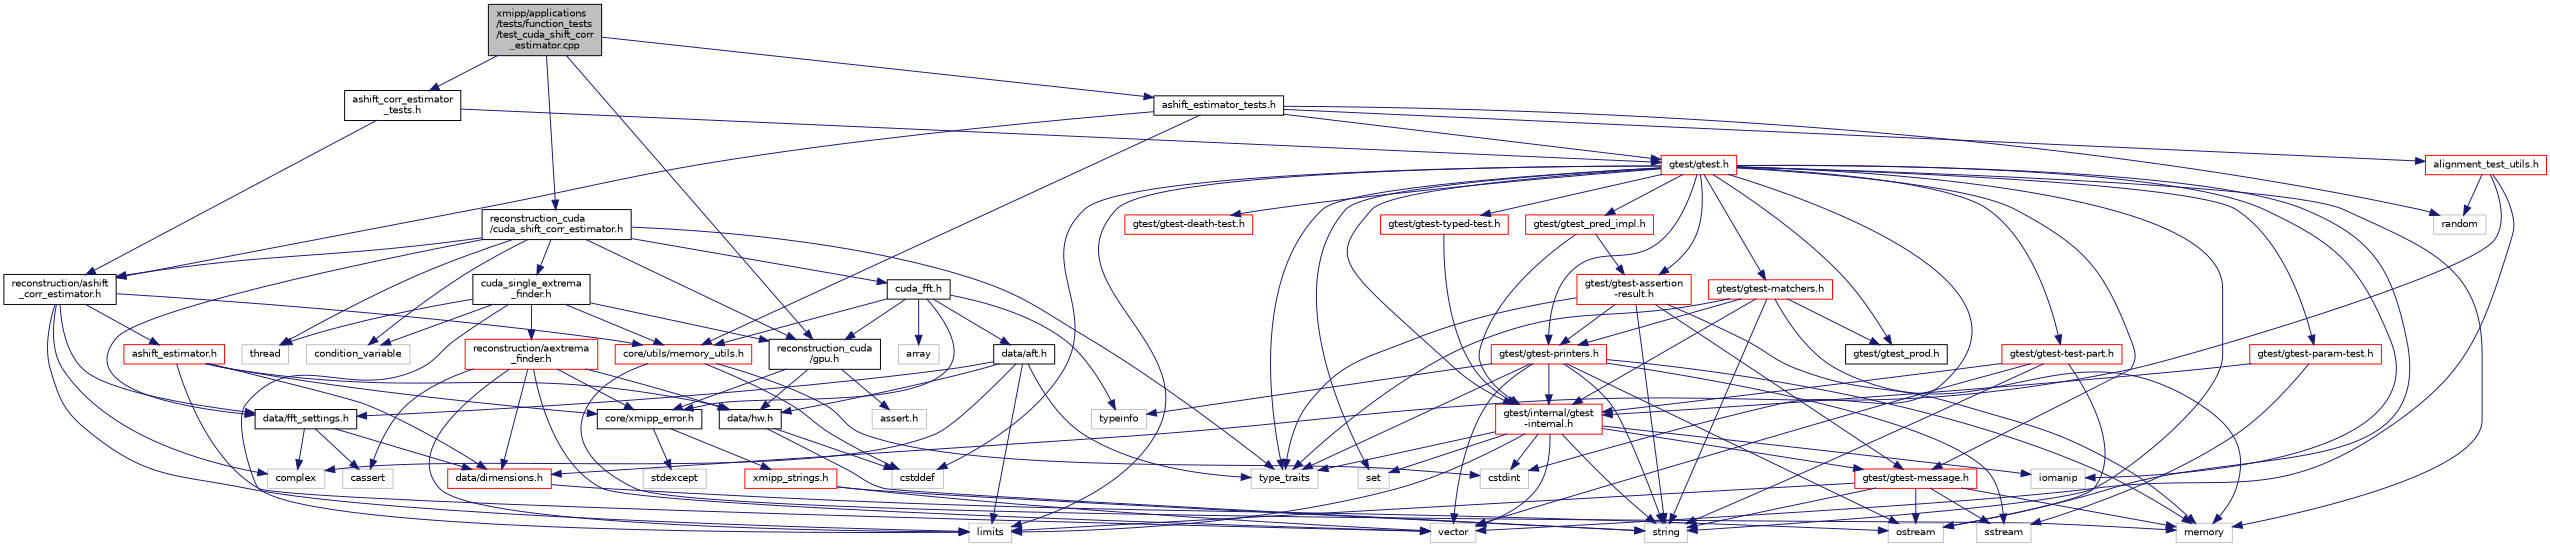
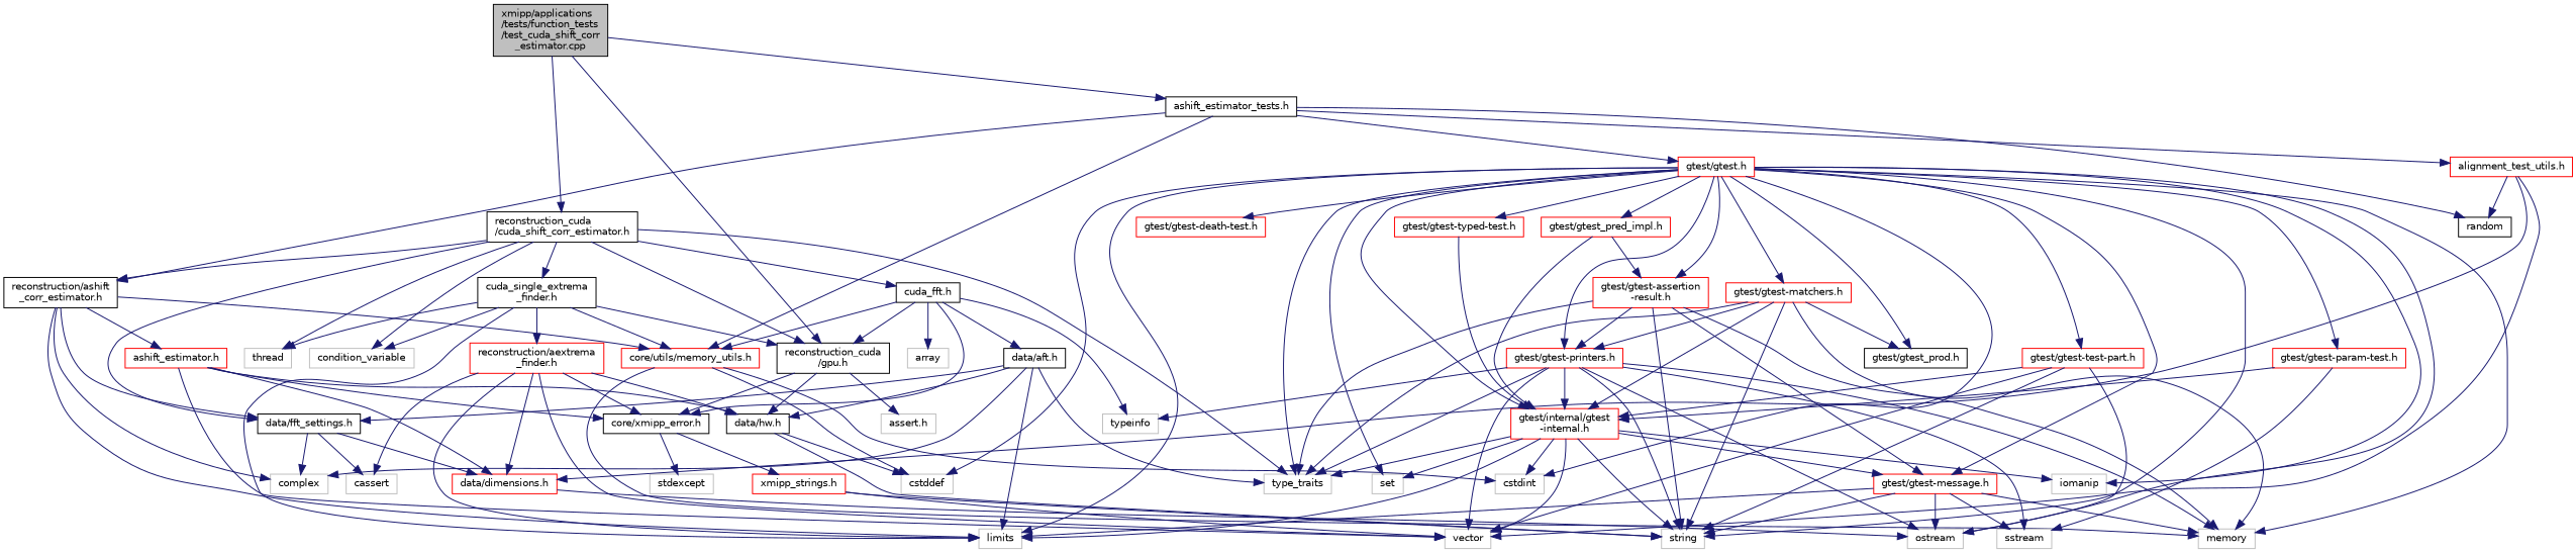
  digraph {
    node [color=grey75 fillcolor=white fontname=Helvetica fontsize=10 shape=record style=filled]
    edge [color=midnightblue fontname=Helvetica fontsize=10 labelfontname=Helvetica labelfontsize=10 style=solid]
    n1 [color=black fillcolor=grey75 fontcolor=black height=0.2 label="xmipp/applications\l/tests/function_tests\l/test_cuda_shift_corr\l_estimator.cpp" width=0.4]
    n2 [color=black height=0.2 label="reconstruction_cuda\l/gpu.h" width=0.4]
    n3 [color=black height=0.2 label="reconstruction_cuda\l/cuda_shift_corr_estimator.h" width=0.4]
-   n4 [color=black height=0.2 label="ashift_corr_estimator\l_tests.h" width=0.4]
    n5 [color=black height=0.2 label="ashift_estimator_tests.h" width=0.4]
    n6 [height=0.2 label="assert.h" width=0.4]
    n7 [color=black height=0.2 label="data/hw.h" width=0.4]
    n8 [color=black height=0.2 label="core/xmipp_error.h" width=0.4]
    n9 [height=0.2 label=type_traits width=0.4]
    n10 [color=black height=0.2 label="reconstruction/ashift\l_corr_estimator.h" width=0.4]
    n11 [color=black height=0.2 label="data/fft_settings.h" width=0.4]
    n12 [color=black height=0.2 label="cuda_fft.h" width=0.4]
    n13 [height=0.2 label=thread width=0.4]
    n14 [height=0.2 label=condition_variable width=0.4]
    n15 [color=black height=0.2 label="cuda_single_extrema\l_finder.h" width=0.4]
    n16 [color=red height=0.2 label="gtest/gtest.h" width=0.4]
    n17 [color=red height=0.2 label="core/utils/memory_utils.h" width=0.4]
-   n18 [height=0.2 label=random width=0.4]
+   n18 [color=black height=0.2 label=random width=0.4]
    n19 [color=red height=0.2 label="alignment_test_utils.h" width=0.4]
    n20 [height=0.2 label=string width=0.4]
    n21 [height=0.2 label=cstddef width=0.4]
    n22 [height=0.2 label=stdexcept width=0.4]
    n23 [color=red height=0.2 label="xmipp_strings.h" width=0.4]
    n24 [height=0.2 label=vector width=0.4]
    n25 [color=red height=0.2 label="ashift_estimator.h" width=0.4]
    n26 [height=0.2 label=complex width=0.4]
    n27 [height=0.2 label=limits width=0.4]
    n28 [color=red height=0.2 label="data/dimensions.h" width=0.4]
    n29 [height=0.2 label=cassert width=0.4]
    n30 [height=0.2 label=array width=0.4]
    n31 [height=0.2 label=typeinfo width=0.4]
    n32 [color=black height=0.2 label="data/aft.h" width=0.4]
    n33 [color=red height=0.2 label="reconstruction/aextrema\l_finder.h" width=0.4]
    n34 [height=0.2 label=cstdint width=0.4]
    n35 [height=0.2 label=memory width=0.4]
    n36 [height=0.2 label=ostream width=0.4]
    n37 [height=0.2 label=iomanip width=0.4]
    n38 [height=0.2 label=set width=0.4]
    n39 [color=red height=0.2 label="gtest/gtest-assertion\l-result.h" width=0.4]
    n40 [color=red height=0.2 label="gtest/gtest-message.h" width=0.4]
    n41 [color=red height=0.2 label="gtest/gtest-death-test.h" width=0.4]
    n42 [color=red height=0.2 label="gtest/gtest-matchers.h" width=0.4]
    n43 [color=red height=0.2 label="gtest/gtest-printers.h" width=0.4]
    n44 [color=red height=0.2 label="gtest/internal/gtest\l-internal.h" width=0.4]
    n45 [color=red height=0.2 label="gtest/gtest-param-test.h" width=0.4]
    n46 [color=red height=0.2 label="gtest/gtest-test-part.h" width=0.4]
    n47 [color=red height=0.2 label="gtest/gtest-typed-test.h" width=0.4]
    n48 [color=red height=0.2 label="gtest/gtest_pred_impl.h" width=0.4]
    n49 [color=black height=0.2 label="gtest/gtest_prod.h" width=0.4]
    n50 [height=0.2 label=sstream width=0.4]
    n1 -> n2
    n1 -> n3
-   n1 -> n4
    n1 -> n5
    n2 -> n6
    n2 -> n7
    n2 -> n8
    n3 -> n2
    n3 -> n9
    n3 -> n10
    n3 -> n11
    n3 -> n12
    n3 -> n13
    n3 -> n14
    n3 -> n15
-   n4 -> n10
-   n4 -> n16
    n5 -> n10
    n5 -> n16
    n5 -> n17
    n5 -> n18
    n5 -> n19
    n7 -> n20
    n7 -> n21
    n8 -> n22
    n8 -> n23
    n10 -> n11
    n10 -> n17
    n10 -> n25
    n10 -> n26
    n10 -> n27
    n11 -> n26
    n11 -> n28
    n11 -> n29
    n12 -> n2
    n12 -> n8
    n12 -> n17
    n12 -> n30
    n12 -> n31
    n12 -> n32
    n15 -> n2
    n15 -> n13
    n15 -> n14
    n15 -> n17
    n15 -> n27
    n15 -> n33
    n16 -> n9
    n16 -> n20
    n16 -> n21
    n16 -> n27
    n16 -> n34
    n16 -> n35
    n16 -> n36
    n16 -> n37
    n16 -> n38
    n16 -> n39
    n16 -> n40
    n16 -> n41
    n16 -> n42
    n16 -> n43
    n16 -> n44
    n16 -> n45
    n16 -> n46
    n16 -> n47
    n16 -> n48
    n16 -> n49
    n17 -> n21
    n17 -> n34
    n17 -> n35
    n19 -> n18
    n19 -> n24
    n19 -> n28
    n23 -> n20
    n23 -> n24
    n25 -> n7
    n25 -> n8
    n25 -> n24
    n25 -> n28
    n28 -> n36
    n32 -> n7
    n32 -> n9
    n32 -> n11
    n32 -> n26
    n32 -> n27
    n33 -> n7
    n33 -> n8
    n33 -> n24
    n33 -> n27
    n33 -> n28
    n33 -> n29
    n39 -> n9
    n39 -> n20
    n39 -> n35
    n39 -> n40
    n39 -> n43
    n40 -> n20
    n40 -> n27
    n40 -> n35
    n40 -> n36
    n40 -> n50
    n42 -> n9
    n42 -> n20
    n42 -> n35
    n42 -> n43
    n42 -> n44
    n42 -> n49
    n43 -> n9
    n43 -> n20
    n43 -> n24
    n43 -> n31
    n43 -> n35
    n43 -> n36
    n43 -> n44
    n43 -> n50
    n44 -> n9
    n44 -> n20
    n44 -> n24
    n44 -> n27
    n44 -> n34
    n44 -> n37
    n44 -> n38
    n44 -> n40
    n45 -> n44
    n45 -> n50
    n46 -> n20
    n46 -> n24
    n46 -> n36
    n46 -> n44
    n47 -> n44
    n48 -> n39
    n48 -> n44
  }
